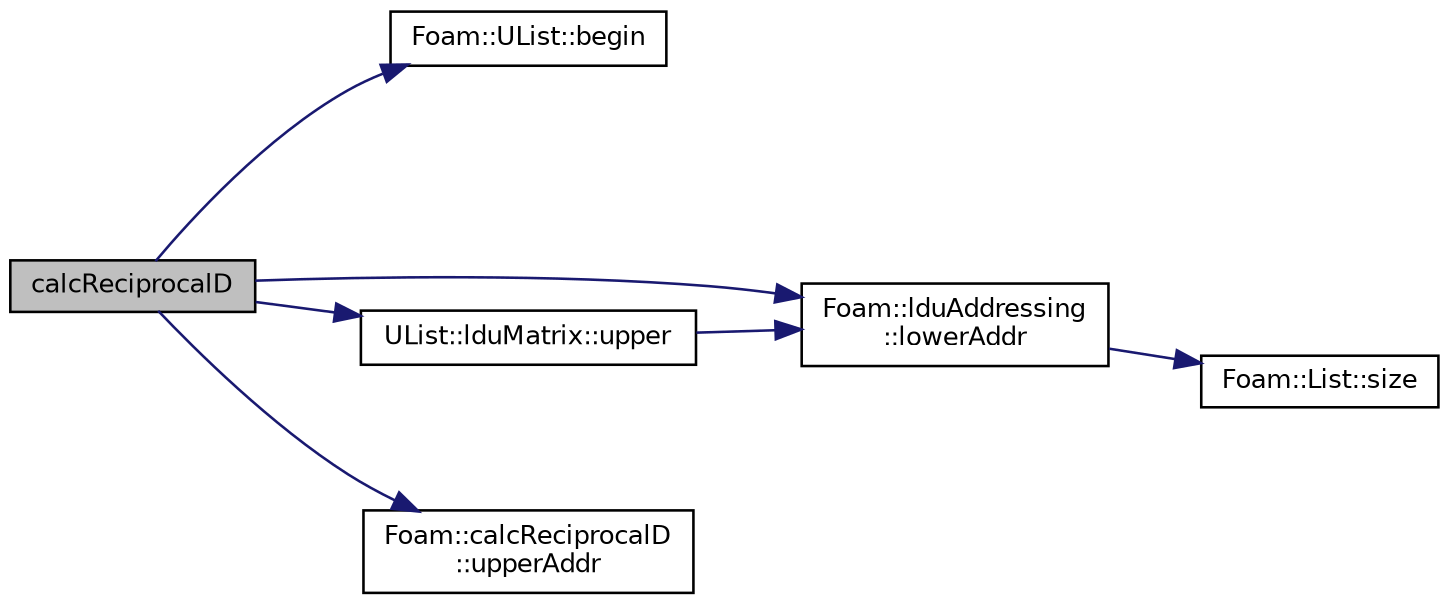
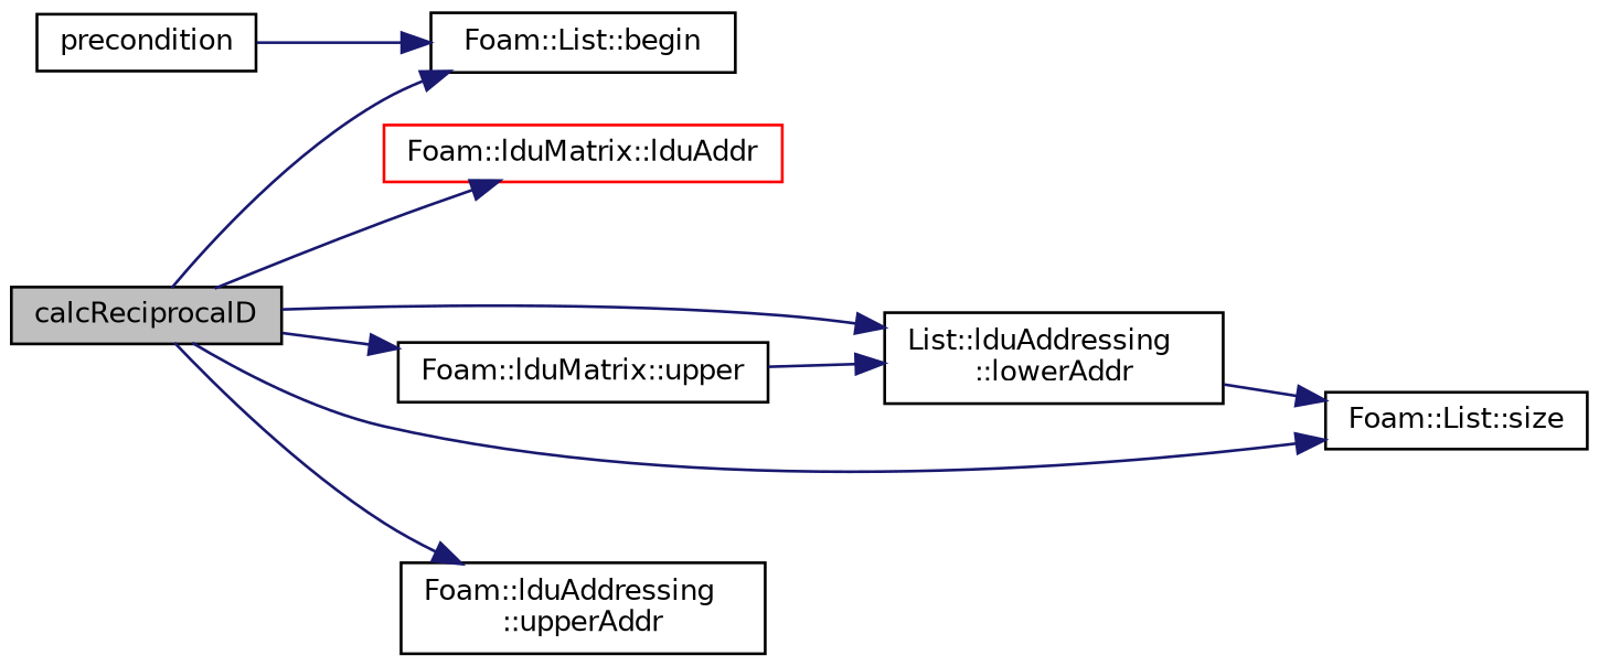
  digraph {
    rankdir=LR
    node [color=black fontname=Helvetica fontsize=10 shape=record]
    edge [color=midnightblue fontname=Helvetica fontsize=10 labelfontname=Helvetica labelfontsize=10 style=solid]
    n1 [fillcolor=grey75 fontcolor=black height=0.2 label=calcReciprocalD style=filled width=0.4]
-   n2 [height=0.2 label="Foam::UList::begin" width=0.4]
-   n4 [height=0.2 label="Foam::lduAddressing\l::lowerAddr" width=0.4]
+   n2 [height=0.2 label="Foam::List::begin" width=0.4]
+   n3 [color=red height=0.2 label="Foam::lduMatrix::lduAddr" width=0.4]
+   n4 [height=0.2 label="List::lduAddressing\l::lowerAddr" width=0.4]
    n5 [height=0.2 label="Foam::List::size" width=0.4]
-   n6 [height=0.2 label="UList::lduMatrix::upper" width=0.4]
-   n7 [height=0.2 label="Foam::calcReciprocalD\l::upperAddr" width=0.4]
+   n6 [height=0.2 label="Foam::lduMatrix::upper" width=0.4]
+   n7 [height=0.2 label="Foam::lduAddressing\l::upperAddr" width=0.4]
+   n8 [height=0.2 label=precondition width=0.4]
    n1 -> n2
+   n1 -> n3
    n1 -> n4
+   n1 -> n5
    n1 -> n6
    n1 -> n7
    n4 -> n5
    n6 -> n4
+   n8 -> n2
  }
